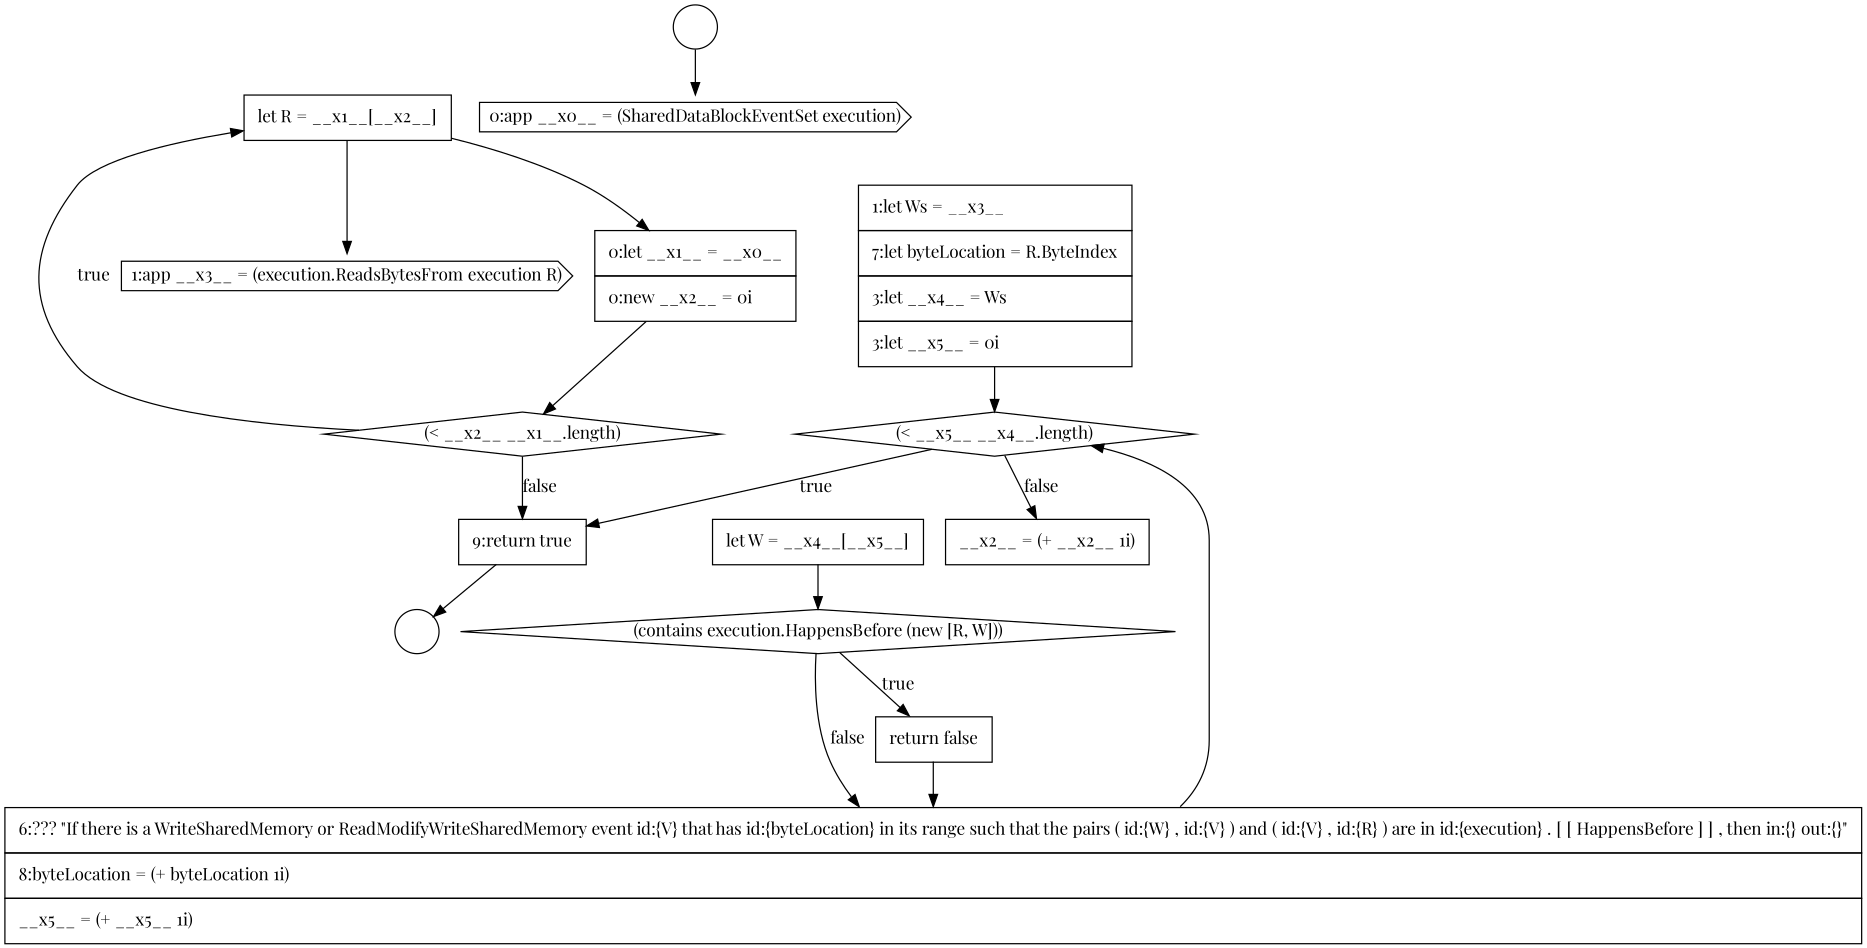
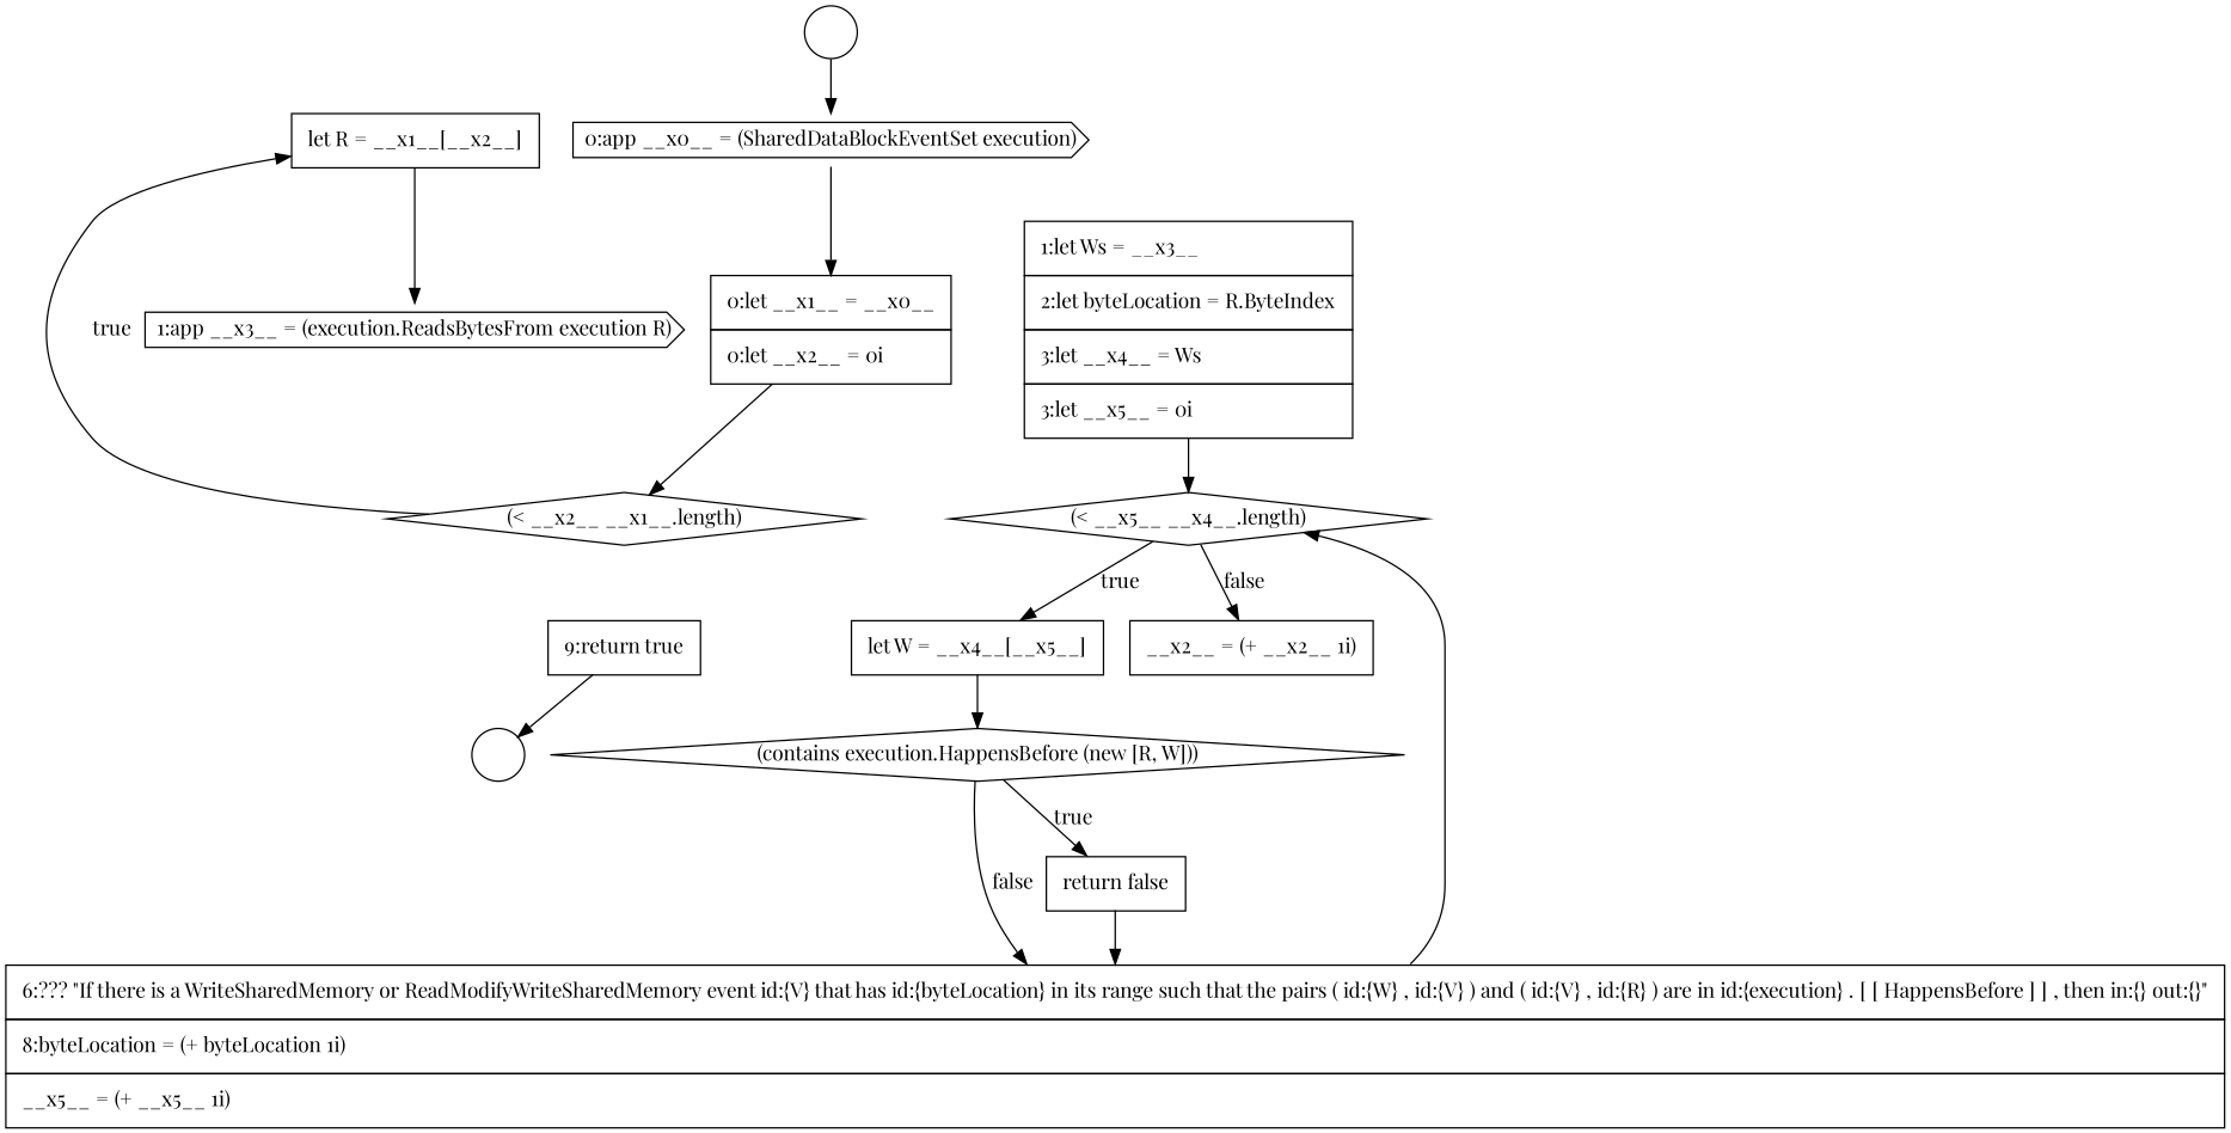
  digraph {
    fontname="Playfair Display"
    node [color=black fillcolor=white fontname="Playfair Display" shape=none style=filled margin=0]
    edge [color=black fontname="Playfair Display"]
    n1 [label=<<font color="black">1:app __x3__ = (execution.ReadsBytesFrom execution R)</font>> shape=cds margin=""]
-   n2 [label=<<font color="black">     <table border="0" cellborder="1" cellspacing="0" cellpadding="10">       <tr><td align="left">1:let Ws = __x3__</td></tr>       <tr><td align="left">7:let byteLocation = R.ByteIndex</td></tr>       <tr><td align="left">3:let __x4__ = Ws</td></tr>       <tr><td align="left">3:let __x5__ = 0i</td></tr>     </table>   </font>>]
+   n2 [label=<<font color="black">     <table border="0" cellborder="1" cellspacing="0" cellpadding="10">       <tr><td align="left">1:let Ws = __x3__</td></tr>       <tr><td align="left">2:let byteLocation = R.ByteIndex</td></tr>       <tr><td align="left">3:let __x4__ = Ws</td></tr>       <tr><td align="left">3:let __x5__ = 0i</td></tr>     </table>   </font>>]
    n3 [label=<<font color="black">(&lt; __x5__ __x4__.length)</font>> shape=diamond margin=""]
    n4 [label=<<font color="black">0:app __x0__ = (SharedDataBlockEventSet execution)</font>> shape=cds margin=""]
-   n5 [label=<<font color="black">     <table border="0" cellborder="1" cellspacing="0" cellpadding="10">       <tr><td align="left">0:let __x1__ = __x0__</td></tr>       <tr><td align="left">0:new __x2__ = 0i</td></tr>     </table>   </font>>]
+   n5 [label=<<font color="black">     <table border="0" cellborder="1" cellspacing="0" cellpadding="10">       <tr><td align="left">0:let __x1__ = __x0__</td></tr>       <tr><td align="left">0:let __x2__ = 0i</td></tr>     </table>   </font>>]
    n6 [label=<<font color="black">(&lt; __x2__ __x1__.length)</font>> shape=diamond margin=""]
    n7 [label=<<font color="black">     <table border="0" cellborder="1" cellspacing="0" cellpadding="10">       <tr><td align="left">let W = __x4__[__x5__]</td></tr>     </table>   </font>>]
    n8 [label=<<font color="black">(contains execution.HappensBefore (new [R, W]))</font>> shape=diamond margin=""]
    n9 [label=<<font color="black">     <table border="0" cellborder="1" cellspacing="0" cellpadding="10">       <tr><td align="left">6:??? &quot;If there is a WriteSharedMemory or ReadModifyWriteSharedMemory event id:{V} that has id:{byteLocation} in its range such that the pairs ( id:{W} , id:{V} ) and ( id:{V} , id:{R} ) are in id:{execution} . [ [ HappensBefore ] ] , then in:{} out:{}&quot;</td></tr>       <tr><td align="left">8:byteLocation = (+ byteLocation 1i)</td></tr>       <tr><td align="left">__x5__ = (+ __x5__ 1i)</td></tr>     </table>   </font>>]
    n10 [label=<<font color="black">     <table border="0" cellborder="1" cellspacing="0" cellpadding="10">       <tr><td align="left">return false</td></tr>     </table>   </font>>]
    n11 [label=<<font color="black">     <table border="0" cellborder="1" cellspacing="0" cellpadding="10">       <tr><td align="left">let R = __x1__[__x2__]</td></tr>     </table>   </font>>]
    n12 [label=" " shape=circle margin=""]
    n13 [label=<<font color="black">     <table border="0" cellborder="1" cellspacing="0" cellpadding="10">       <tr><td align="left">__x2__ = (+ __x2__ 1i)</td></tr>     </table>   </font>>]
    n14 [label=<<font color="black">     <table border="0" cellborder="1" cellspacing="0" cellpadding="10">       <tr><td align="left">9:return true</td></tr>     </table>   </font>>]
    n15 [label=" " shape=circle margin=""]
    n2 -> n3
-   n3 -> n14 [label=<<font color="black">true</font>>]
+   n3 -> n7 [label=<<font color="black">true</font>>]
    n3 -> n13 [label=<<font color="black">false</font>>]
-   n11 -> n5
+   n4 -> n5
    n5 -> n6
    n6 -> n11 [label=<<font color="black">true</font>>]
-   n6 -> n14 [label=<<font color="black">false</font>>]
    n7 -> n8
    n8 -> n9 [label=<<font color="black">false</font>>]
    n8 -> n10 [label=<<font color="black">true</font>>]
    n9 -> n3
    n10 -> n9
    n11 -> n1
    n14 -> n12
    n15 -> n4
  }
